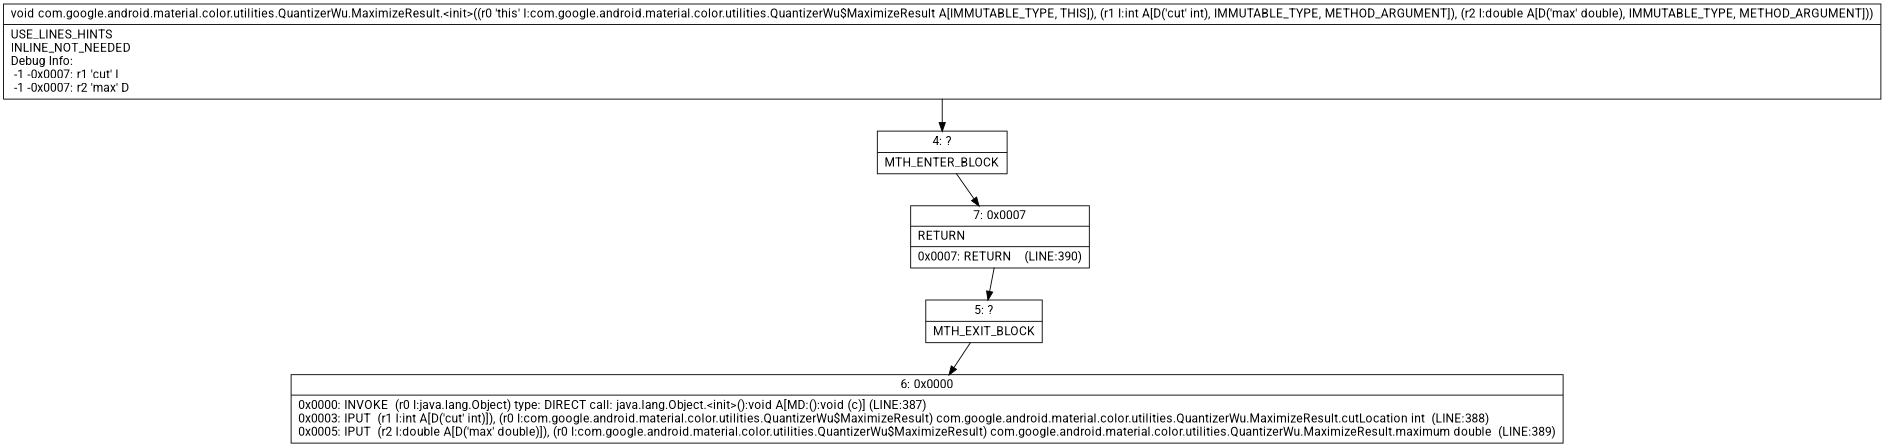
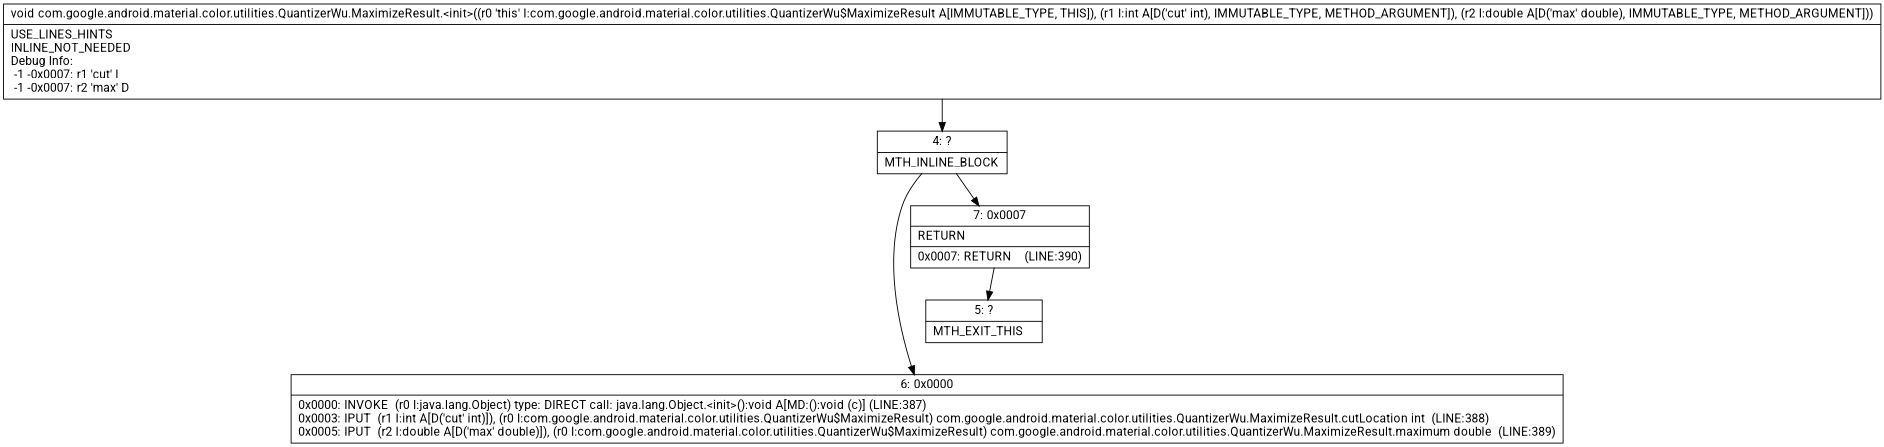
  digraph {
    fontname=Roboto
    node [fontname=Roboto shape=record]
    edge [fontname=Roboto]
-   n1 [label="{4\:\ ?|MTH_ENTER_BLOCK\l}"]
+   n1 [label="{4\:\ ?|MTH_INLINE_BLOCK\l}"]
    n2 [label="{6\:\ 0x0000|0x0000: INVOKE  (r0 I:java.lang.Object) type: DIRECT call: java.lang.Object.\<init\>():void A[MD:():void (c)] (LINE:387)\l0x0003: IPUT  (r1 I:int A[D('cut' int)]), (r0 I:com.google.android.material.color.utilities.QuantizerWu$MaximizeResult) com.google.android.material.color.utilities.QuantizerWu.MaximizeResult.cutLocation int  (LINE:388)\l0x0005: IPUT  (r2 I:double A[D('max' double)]), (r0 I:com.google.android.material.color.utilities.QuantizerWu$MaximizeResult) com.google.android.material.color.utilities.QuantizerWu.MaximizeResult.maximum double  (LINE:389)\l}"]
    n3 [label="{7\:\ 0x0007|RETURN\l|0x0007: RETURN    (LINE:390)\l}"]
-   n4 [label="{5\:\ ?|MTH_EXIT_BLOCK\l}"]
+   n4 [label="{5\:\ ?|MTH_EXIT_THIS\l}"]
    n5 [label="{void com.google.android.material.color.utilities.QuantizerWu.MaximizeResult.\<init\>((r0 'this' I:com.google.android.material.color.utilities.QuantizerWu$MaximizeResult A[IMMUTABLE_TYPE, THIS]), (r1 I:int A[D('cut' int), IMMUTABLE_TYPE, METHOD_ARGUMENT]), (r2 I:double A[D('max' double), IMMUTABLE_TYPE, METHOD_ARGUMENT]))  | USE_LINES_HINTS\lINLINE_NOT_NEEDED\lDebug Info:\l  \-1 \-0x0007: r1 'cut' I\l  \-1 \-0x0007: r2 'max' D\l}"]
-   n4 -> n2
+   n1 -> n2
    n1 -> n3
    n3 -> n4
    n5 -> n1
  }
